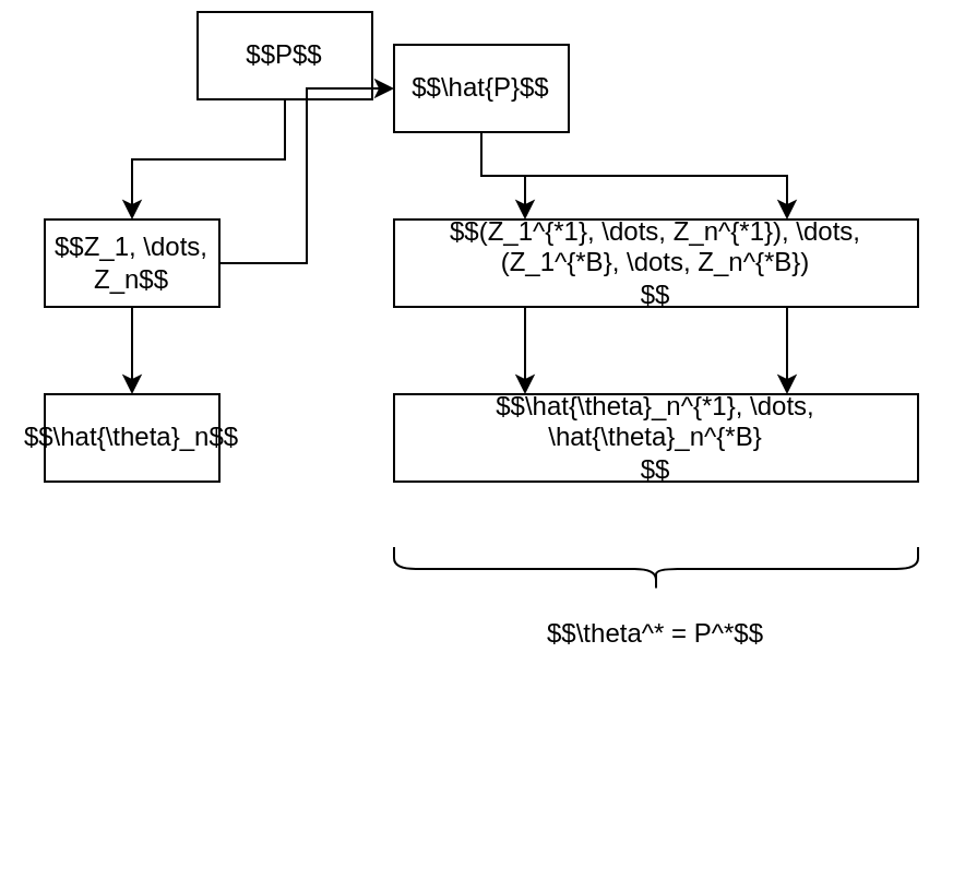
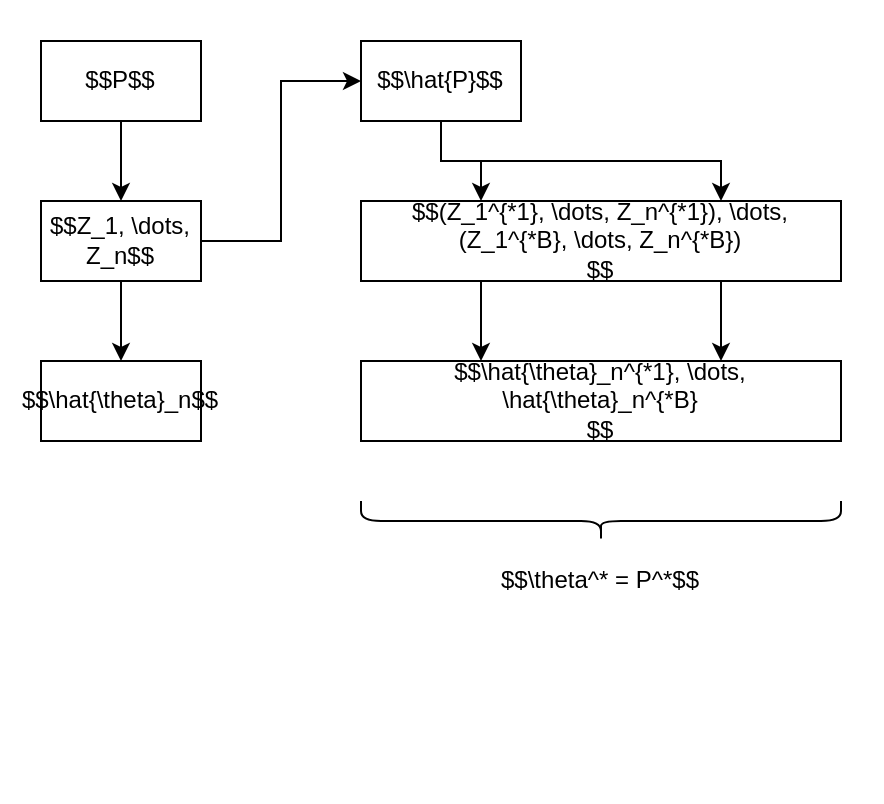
  <mxCell id="0" />
  <mxCell id="1" parent="0" />
  <mxCell id="2" style="edgeStyle=orthogonalEdgeStyle;rounded=0;orthogonalLoop=1;jettySize=auto;html=1;exitX=0.5;exitY=1;exitDx=0;exitDy=0;entryX=0.5;entryY=0;entryDx=0;entryDy=0;" parent="1" source="3" target="6" edge="1"><mxGeometry relative="1" as="geometry" /></mxCell>
- <mxCell id="3" value="$$P$$" style="rounded=0;whiteSpace=wrap;html=1;" parent="1" vertex="1"><mxGeometry x="90" y="5" width="80" height="40" as="geometry" /></mxCell>
+ <mxCell id="3" value="$$P$$" style="rounded=0;whiteSpace=wrap;html=1;" parent="1" vertex="1"><mxGeometry x="20" y="20" width="80" height="40" as="geometry" /></mxCell>
  <mxCell id="4" style="edgeStyle=orthogonalEdgeStyle;rounded=0;orthogonalLoop=1;jettySize=auto;html=1;exitX=1;exitY=0.5;exitDx=0;exitDy=0;entryX=0;entryY=0.5;entryDx=0;entryDy=0;" parent="1" source="6" target="9" edge="1"><mxGeometry relative="1" as="geometry" /></mxCell>
  <mxCell id="5" style="edgeStyle=orthogonalEdgeStyle;rounded=0;orthogonalLoop=1;jettySize=auto;html=1;exitX=0.5;exitY=1;exitDx=0;exitDy=0;" parent="1" source="6" edge="1"><mxGeometry relative="1" as="geometry"><mxPoint x="60" y="180" as="targetPoint" /></mxGeometry></mxCell>
  <mxCell id="6" value="$$Z_1, \dots, Z_n$$" style="rounded=0;whiteSpace=wrap;html=1;" parent="1" vertex="1"><mxGeometry x="20" y="100" width="80" height="40" as="geometry" /></mxCell>
  <mxCell id="7" style="edgeStyle=orthogonalEdgeStyle;rounded=0;orthogonalLoop=1;jettySize=auto;html=1;exitX=0.5;exitY=1;exitDx=0;exitDy=0;entryX=0.25;entryY=0;entryDx=0;entryDy=0;" edge="1" parent="1" source="9" target="12"><mxGeometry relative="1" as="geometry" /></mxCell>
  <mxCell id="8" style="edgeStyle=orthogonalEdgeStyle;rounded=0;orthogonalLoop=1;jettySize=auto;html=1;exitX=0.5;exitY=1;exitDx=0;exitDy=0;entryX=0.75;entryY=0;entryDx=0;entryDy=0;" edge="1" parent="1" source="9" target="12"><mxGeometry relative="1" as="geometry" /></mxCell>
  <mxCell id="9" value="$$\hat{P}$$" style="rounded=0;whiteSpace=wrap;html=1;" parent="1" vertex="1"><mxGeometry x="180" y="20" width="80" height="40" as="geometry" /></mxCell>
  <mxCell id="10" style="edgeStyle=orthogonalEdgeStyle;rounded=0;orthogonalLoop=1;jettySize=auto;html=1;exitX=0.25;exitY=1;exitDx=0;exitDy=0;" parent="1" source="12" edge="1"><mxGeometry relative="1" as="geometry"><mxPoint x="240" y="180" as="targetPoint" /></mxGeometry></mxCell>
  <mxCell id="11" style="edgeStyle=orthogonalEdgeStyle;rounded=0;orthogonalLoop=1;jettySize=auto;html=1;exitX=0.75;exitY=1;exitDx=0;exitDy=0;" parent="1" source="12" edge="1"><mxGeometry relative="1" as="geometry"><mxPoint x="360" y="180" as="targetPoint" /></mxGeometry></mxCell>
  <mxCell id="12" value="$$(Z_1^{*1}, \dots, Z_n^{*1}), \dots, (Z_1^{*B}, \dots, Z_n^{*B})&lt;br&gt;$$" style="rounded=0;whiteSpace=wrap;html=1;fillColor=none;" parent="1" vertex="1"><mxGeometry x="180" y="100" width="240" height="40" as="geometry" /></mxCell>
  <mxCell id="13" value="$$\hat{\theta}_n$$" style="rounded=0;whiteSpace=wrap;html=1;fillColor=none;" parent="1" vertex="1"><mxGeometry x="20" y="180" width="80" height="40" as="geometry" /></mxCell>
  <mxCell id="14" value="$$\hat{\theta}_n^{*1}, \dots, \hat{\theta}_n^{*B}&lt;br&gt;$$" style="rounded=0;whiteSpace=wrap;html=1;fillColor=none;" parent="1" vertex="1"><mxGeometry x="180" y="180" width="240" height="40" as="geometry" /></mxCell>
  <mxCell id="15" value="" style="shape=curlyBracket;whiteSpace=wrap;html=1;rounded=1;fillColor=none;rotation=-90;" parent="1" vertex="1"><mxGeometry x="290" y="140" width="20" height="240" as="geometry" /></mxCell>
  <mxCell id="16" value="$$\theta^* = P^*$$" style="rounded=0;whiteSpace=wrap;html=1;fillColor=none;strokeColor=none;" parent="1" vertex="1"><mxGeometry x="240" y="270" width="120" height="40" as="geometry" /></mxCell>
